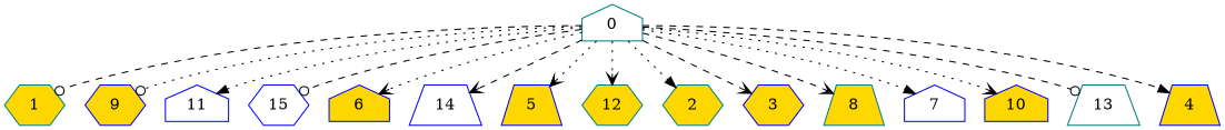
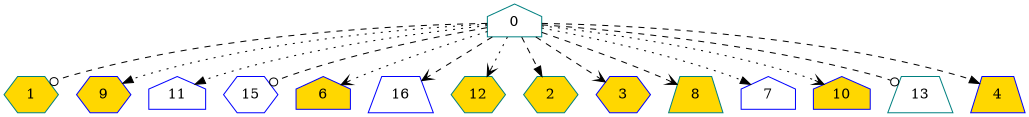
  digraph {
    "Duplicate states"=0
    GraphType=Fork
    "Max states in OPEN"=0
    Modes="120000ms; topo-ordered tasks, ; Pruning: task equivalence, fixed order ready list, ; F-value: ; Optimisation: best schedule length (SL) optimisation on equal, "
    NumberOfTasks=16
    "Pruned using list schedule length"=1875
    "States removed from OPEN"=0
    TargetSystem="Homogeneous-2"
    "Time to schedule (ms)"=221
    "Total idle time"=7
    "Total schedule length"=60
    "Total sequential time"=113
    "Total states created"=7281
    node ["Finish time"=60 Processor=0 Weight=10 color=blue fillcolor=gold shape=hexagon style=filled]
    edge [Weight=9 arrowhead=vee style=dashed]
    0 ["Finish time"=5 "Start time"=0 Weight=5 color=teal fillcolor=white shape=house]
    1 ["Finish time"=41 "Start time"=31 color=teal]
    9 ["Finish time"=15 "Start time"=5]
    11 ["Finish time"=54 Processor=1 "Start time"=44 fillcolor=white shape=house]
    15 ["Finish time"=23 Processor=1 "Start time"=13 fillcolor=white]
    6 ["Finish time"=27 "Start time"=18 Weight=9 shape=house]
-   14 ["Finish time"=50 "Start time"=41 Weight=9 fillcolor=white shape=trapezium]
-   5 ["Finish time"=38 Processor=1 "Start time"=30 Weight=8 shape=trapezium]
+   14 ["Finish time"=50 "Start time"=41 Weight=9 fillcolor=white shape=trapezium label=16]
    12 ["Finish time"=30 Processor=1 "Start time"=23 Weight=7 color=teal]
    2 ["Finish time"=13 Processor=1 "Start time"=7 Weight=6 color=teal]
    3 ["Finish time"=44 Processor=1 "Start time"=38 Weight=6]
    8 [Processor=1 "Start time"=54 Weight=6 color=teal shape=trapezium]
    7 ["Finish time"=55 "Start time"=50 Weight=5 fillcolor=white shape=house]
    10 ["Start time"=55 Weight=5 shape=house]
    13 ["Finish time"=31 "Start time"=27 Weight=4 color=teal fillcolor=white shape=trapezium]
    4 ["Finish time"=18 "Start time"=15 Weight=3 shape=trapezium]
    0 -> 1 [arrowhead=odot]
-   0 -> 9 [Weight=3 arrowhead=odot style=dotted]
+   0 -> 9 [Weight=3 arrowhead=normal style=dotted]
    0 -> 11 [Weight=12 arrowhead=normal style=dotted]
    0 -> 15 [Weight=3 arrowhead=odot]
    0 -> 6 [Weight=5 style=dotted]
    0 -> 14
-   0 -> 5 [style=dotted]
    0 -> 12 [Weight=7 style=dotted]
-   0 -> 2 [Weight=2 arrowhead=normal style=dotted]
+   0 -> 2 [Weight=2 arrowhead=normal]
    0 -> 3 [Weight=10]
    0 -> 8 [Weight=12]
    0 -> 7 [arrowhead=normal style=dotted]
    0 -> 10 [style=dotted]
    0 -> 13 [Weight=8 arrowhead=odot]
    0 -> 4 [Weight=3 arrowhead=normal]
  }
